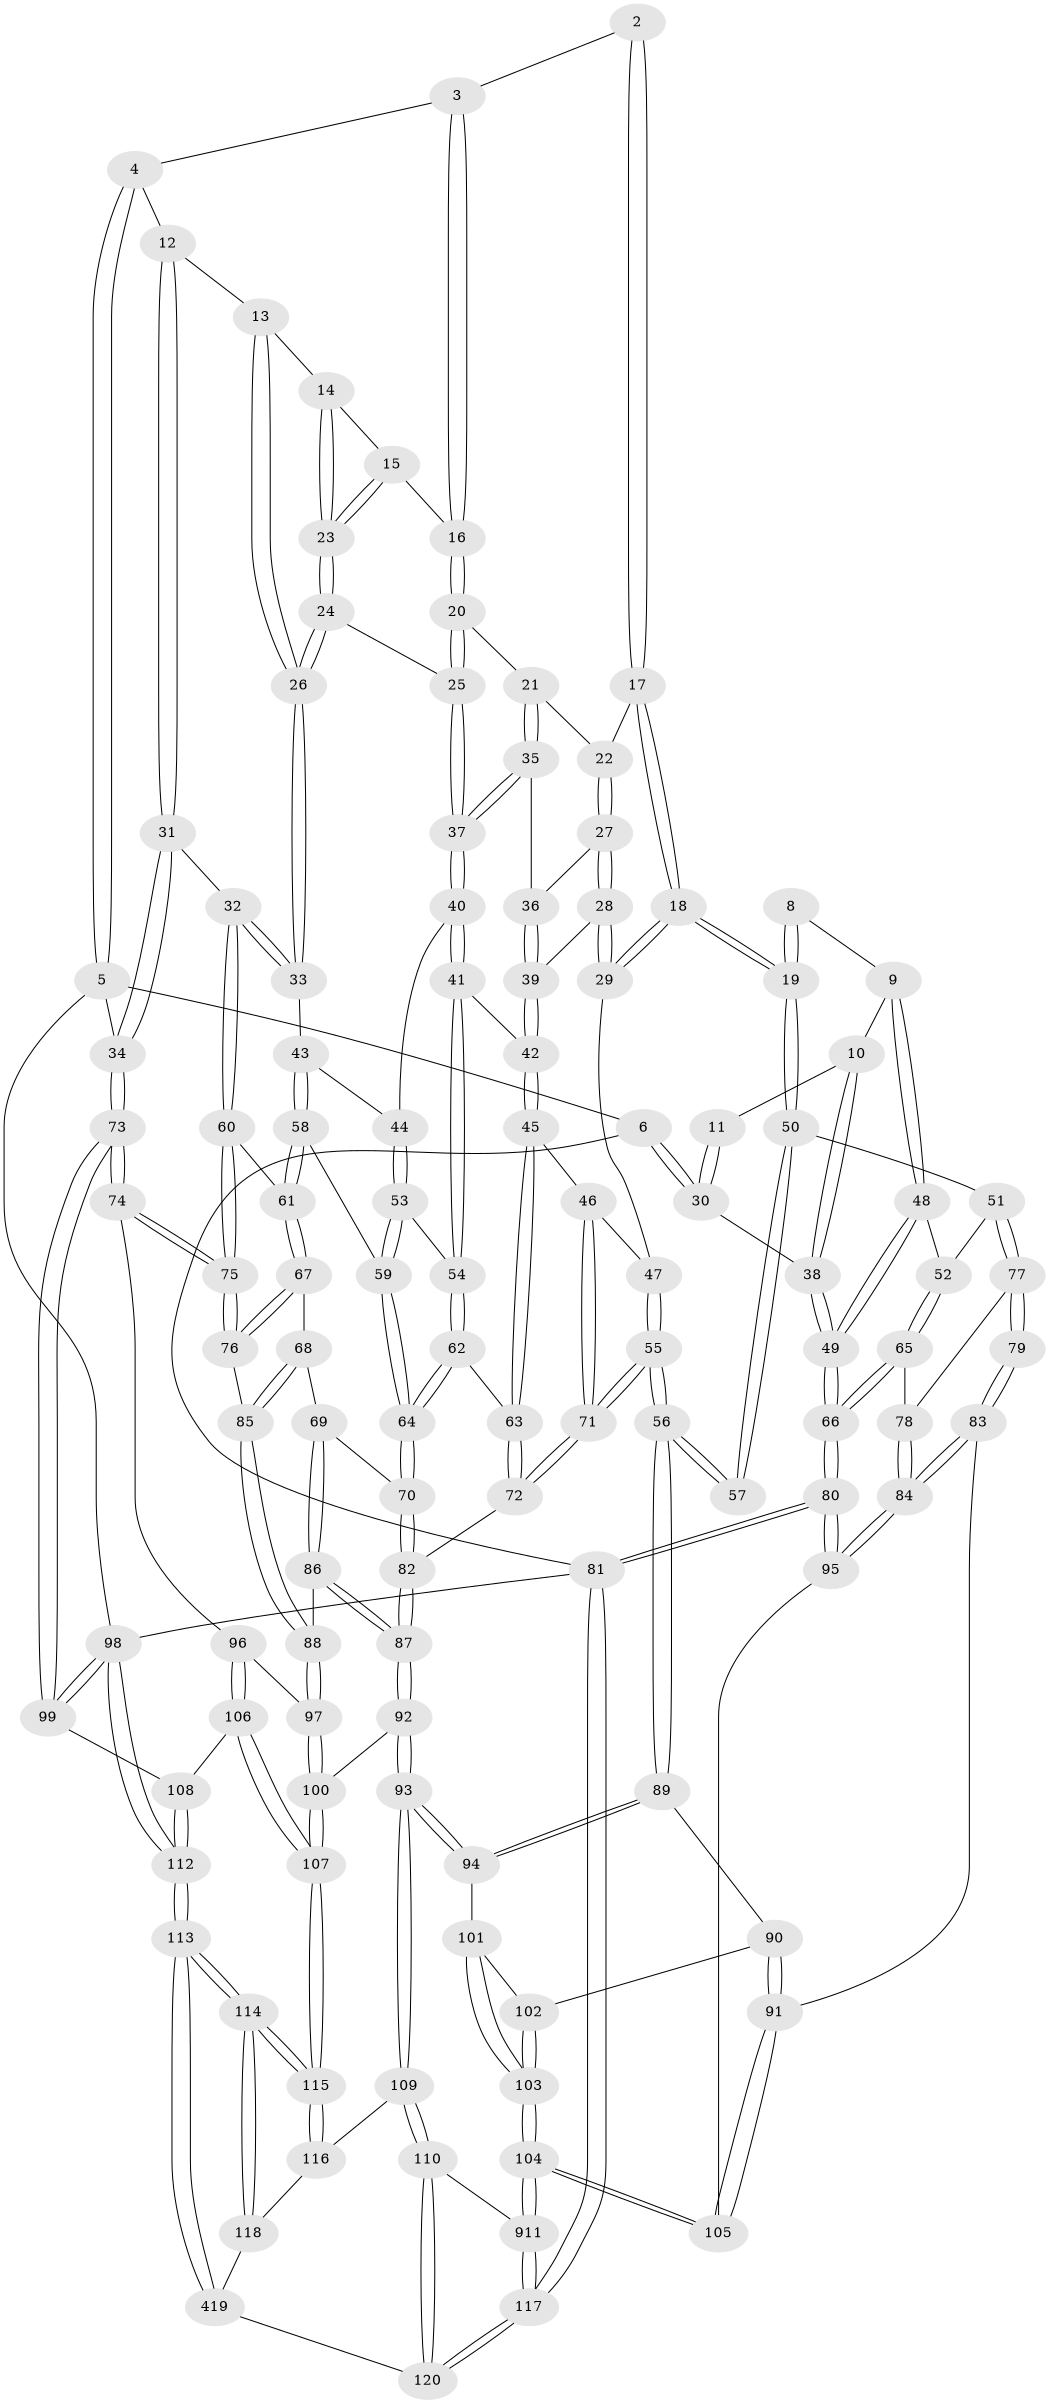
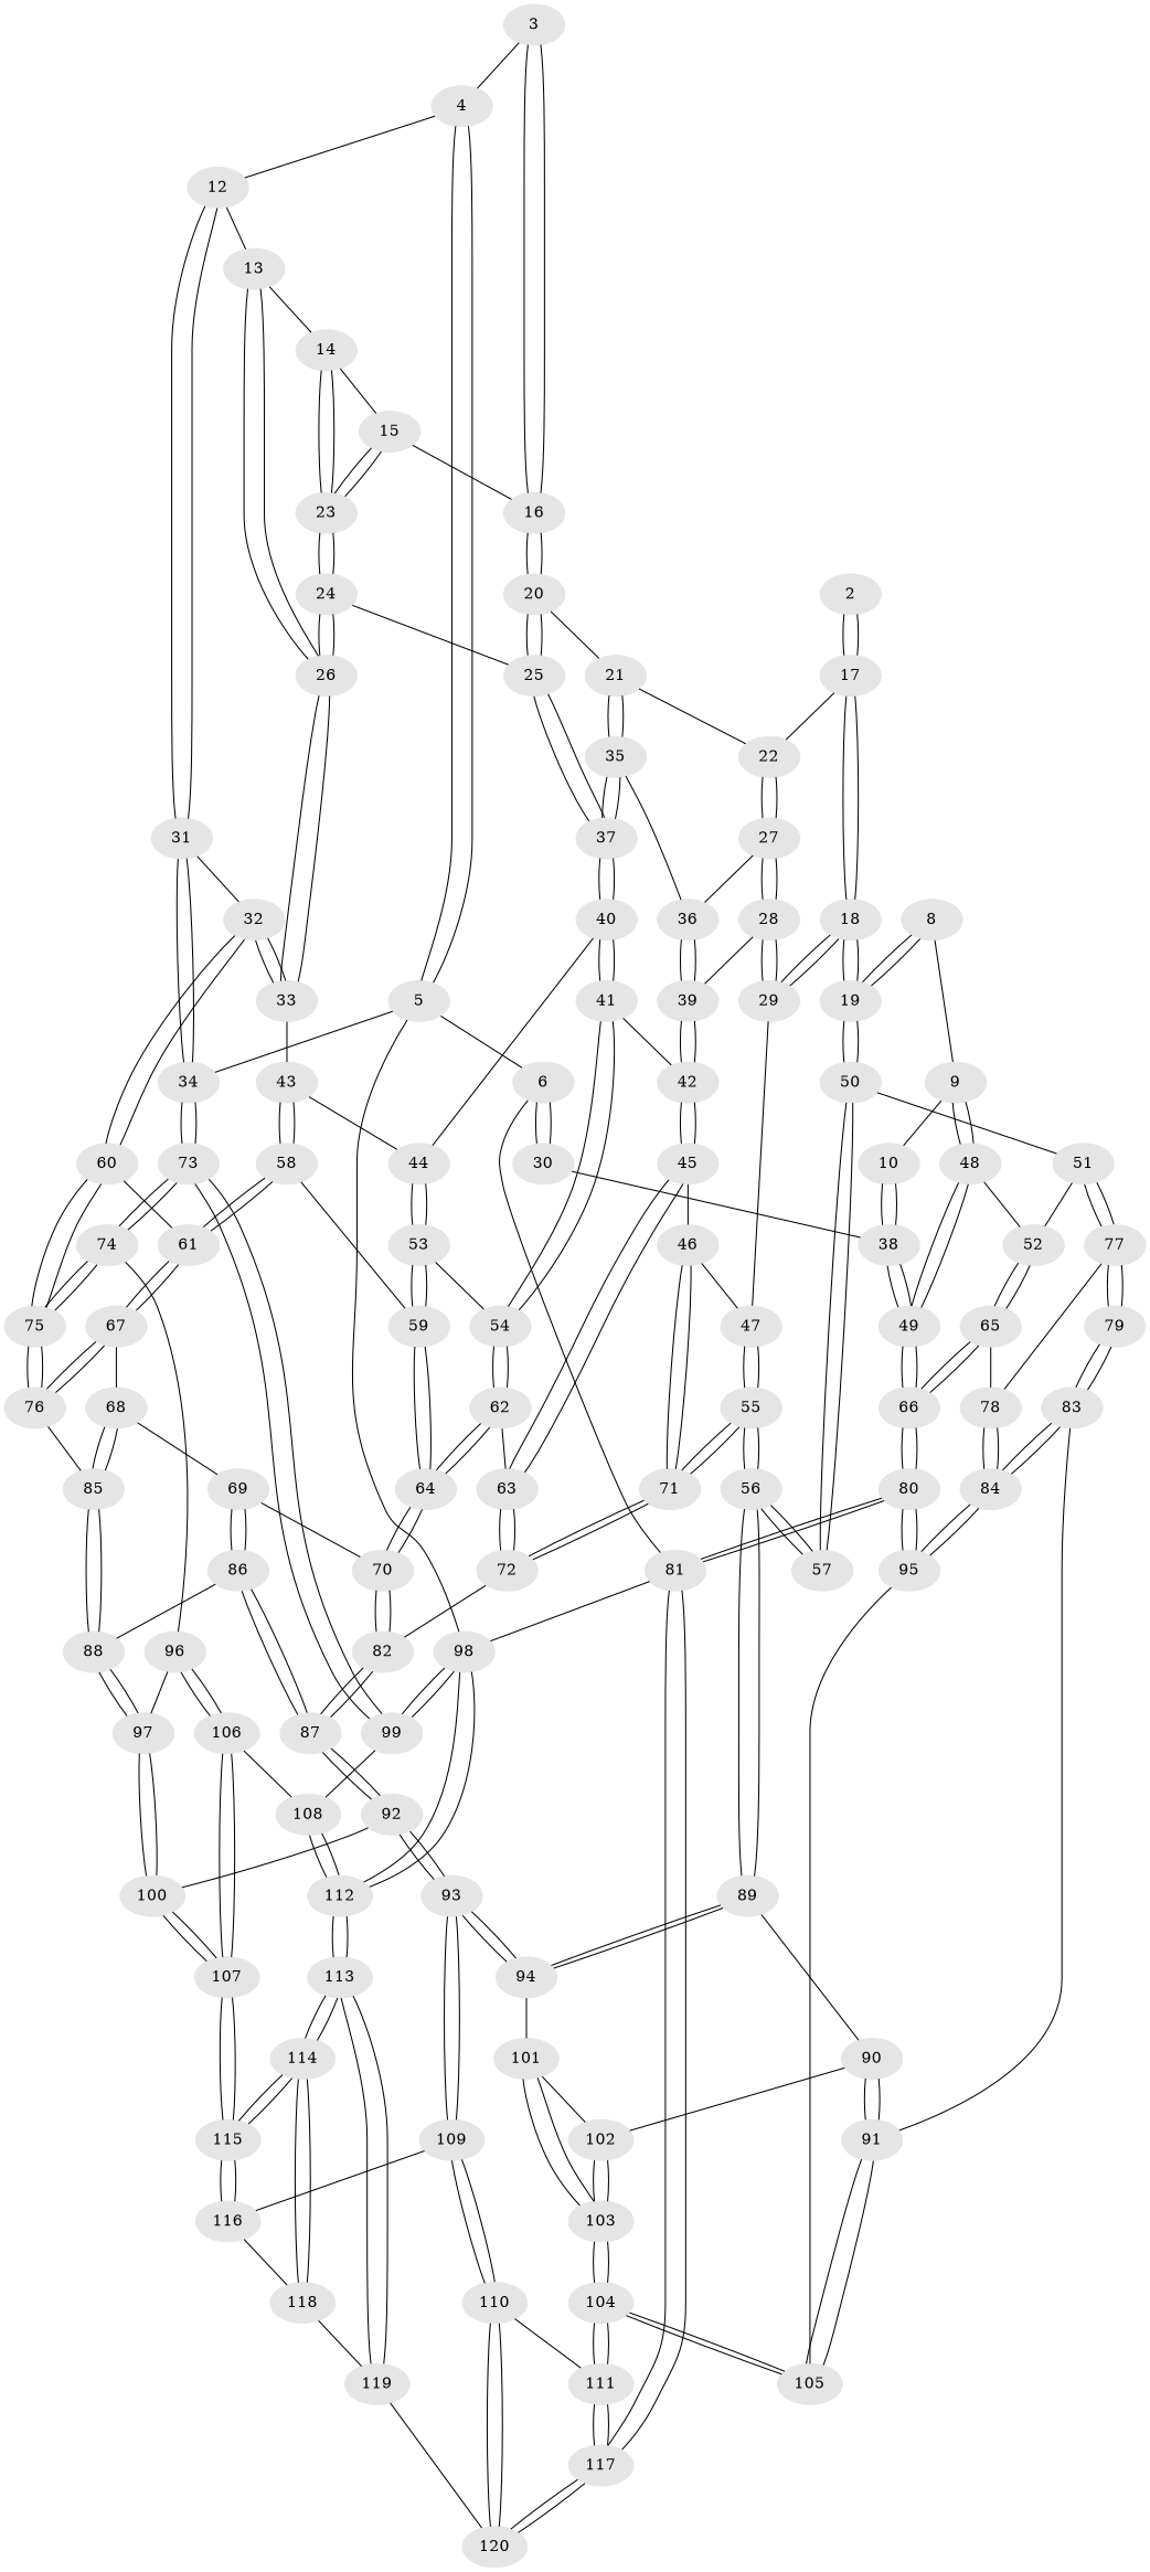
  graph {
    node [color=gray90 style=filled]
    2
    3
    17
    8
    9
    19
    4
    16
    18
    22
    5
    12
    20
    6
    34
    98
    13
    31
    30
    81
    73
    99
    112
    38
    117
-   11
    10
    48
    50
    49
    52
    14
    26
    32
    15
    23
    33
    24
    21
    25
    29
    27
    47
    51
    57
    35
    37
    36
    28
    40
    43
    39
    42
    55
    60
    61
    75
    44
    58
    74
    41
    66
    45
    54
    53
    62
    46
    63
    59
    71
    72
    56
    65
    80
    77
    79
    78
    64
    89
    90
    94
    83
    67
    70
    76
    68
    82
    84
    95
    69
    85
    86
    88
    87
    96
    108
    97
    106
    91
    105
    120
    92
    93
    100
    102
    101
    103
    109
    107
    110
    116
    113
    115
    104
-   111 [label=911]
+   111
    118
    114
-   119 [label=419]
-   2 -- 3
+   119
    2 -- 17
    2 -- 17
    3 -- 4
    3 -- 16
    3 -- 16
    17 -- 18
    17 -- 18
    17 -- 22
    8 -- 9
    8 -- 19
    8 -- 19
    9 -- 10
    9 -- 48
    9 -- 48
    19 -- 50
    19 -- 50
    4 -- 5
    4 -- 5
    4 -- 12
    16 -- 20
    16 -- 20
    18 -- 19
    18 -- 19
    18 -- 29
    18 -- 29
    22 -- 27
    22 -- 27
    5 -- 6
    5 -- 34
    5 -- 98
    12 -- 13
    12 -- 31
    12 -- 31
    20 -- 21
    20 -- 25
    20 -- 25
    6 -- 30
    6 -- 30
    6 -- 81
    34 -- 73
    34 -- 73
    98 -- 99
    98 -- 99
    98 -- 112
    98 -- 112
    13 -- 14
    13 -- 26
    13 -- 26
    31 -- 34
    31 -- 34
    31 -- 32
    30 -- 38
    81 -- 98
    81 -- 117
    81 -- 117
    73 -- 99
    73 -- 99
    73 -- 74
    73 -- 74
    99 -- 108
    112 -- 113
    112 -- 113
    38 -- 49
    38 -- 49
    117 -- 120
    117 -- 120
-   11 -- 30
-   11 -- 30
    10 -- 38
    10 -- 38
-   10 -- 11
    48 -- 49
    48 -- 49
    48 -- 52
    50 -- 51
    50 -- 57
    50 -- 57
    49 -- 66
    49 -- 66
    52 -- 65
    52 -- 65
    14 -- 15
    14 -- 23
    14 -- 23
    26 -- 33
    26 -- 33
    32 -- 33
    32 -- 33
    32 -- 60
    32 -- 60
    15 -- 16
    15 -- 23
    15 -- 23
    23 -- 24
    23 -- 24
    33 -- 43
    24 -- 26
    24 -- 26
    24 -- 25
    21 -- 22
    21 -- 35
    21 -- 35
    25 -- 37
    25 -- 37
    29 -- 47
    27 -- 36
    27 -- 28
    27 -- 28
    47 -- 55
    47 -- 55
    51 -- 52
    51 -- 77
    51 -- 77
    35 -- 37
    35 -- 37
    35 -- 36
    37 -- 40
    37 -- 40
    36 -- 39
    36 -- 39
    28 -- 29
    28 -- 29
    28 -- 39
    40 -- 44
    40 -- 41
    40 -- 41
    43 -- 44
    43 -- 58
    43 -- 58
    39 -- 42
    39 -- 42
    42 -- 45
    42 -- 45
    55 -- 71
    55 -- 71
    55 -- 56
    55 -- 56
    60 -- 61
    60 -- 75
    60 -- 75
    61 -- 67
    61 -- 67
    75 -- 76
    75 -- 76
    44 -- 53
    44 -- 53
    58 -- 61
    58 -- 61
    58 -- 59
    74 -- 75
    74 -- 75
    74 -- 96
    41 -- 42
    41 -- 54
    41 -- 54
    66 -- 80
    66 -- 80
    45 -- 46
    45 -- 63
    45 -- 63
    54 -- 62
    54 -- 62
    53 -- 54
    53 -- 59
    53 -- 59
    62 -- 63
    62 -- 64
    62 -- 64
    46 -- 47
    46 -- 71
    46 -- 71
    63 -- 72
    63 -- 72
    59 -- 64
    59 -- 64
    71 -- 72
    71 -- 72
    72 -- 82
    56 -- 57
    56 -- 57
    56 -- 89
    56 -- 89
    65 -- 66
    65 -- 66
    65 -- 78
    80 -- 81
    80 -- 81
    80 -- 95
    80 -- 95
    77 -- 79
    77 -- 79
    77 -- 78
    79 -- 83
    79 -- 83
    78 -- 84
    78 -- 84
    64 -- 70
    64 -- 70
    89 -- 90
    89 -- 94
    89 -- 94
    90 -- 91
    90 -- 91
    90 -- 102
    94 -- 101
    83 -- 84
    83 -- 84
    83 -- 91
    67 -- 76
    67 -- 76
    67 -- 68
    70 -- 82
    70 -- 82
    76 -- 85
    68 -- 69
    68 -- 85
    68 -- 85
    82 -- 87
    82 -- 87
    84 -- 95
    84 -- 95
    95 -- 105
    69 -- 70
    69 -- 86
    69 -- 86
    85 -- 88
    85 -- 88
    86 -- 88
    86 -- 87
    86 -- 87
    88 -- 97
    88 -- 97
    87 -- 92
    87 -- 92
    96 -- 97
    96 -- 106
    96 -- 106
    108 -- 112
    108 -- 112
    97 -- 100
    97 -- 100
    106 -- 108
    106 -- 107
    106 -- 107
    91 -- 105
    91 -- 105
    92 -- 93
    92 -- 93
    92 -- 100
    93 -- 94
    93 -- 94
    93 -- 109
    93 -- 109
    100 -- 107
    100 -- 107
    102 -- 103
    102 -- 103
    101 -- 102
    101 -- 103
    101 -- 103
    103 -- 104
    103 -- 104
    109 -- 110
    109 -- 110
    109 -- 116
    107 -- 115
    107 -- 115
    110 -- 120
    110 -- 120
    110 -- 111
    116 -- 118
    113 -- 114
    113 -- 114
    113 -- 119
    113 -- 119
    115 -- 116
    115 -- 116
    104 -- 105
    104 -- 105
    104 -- 111
    104 -- 111
    111 -- 117
    111 -- 117
    118 -- 119
    114 -- 115
    114 -- 115
    114 -- 118
    114 -- 118
    119 -- 120
  }
